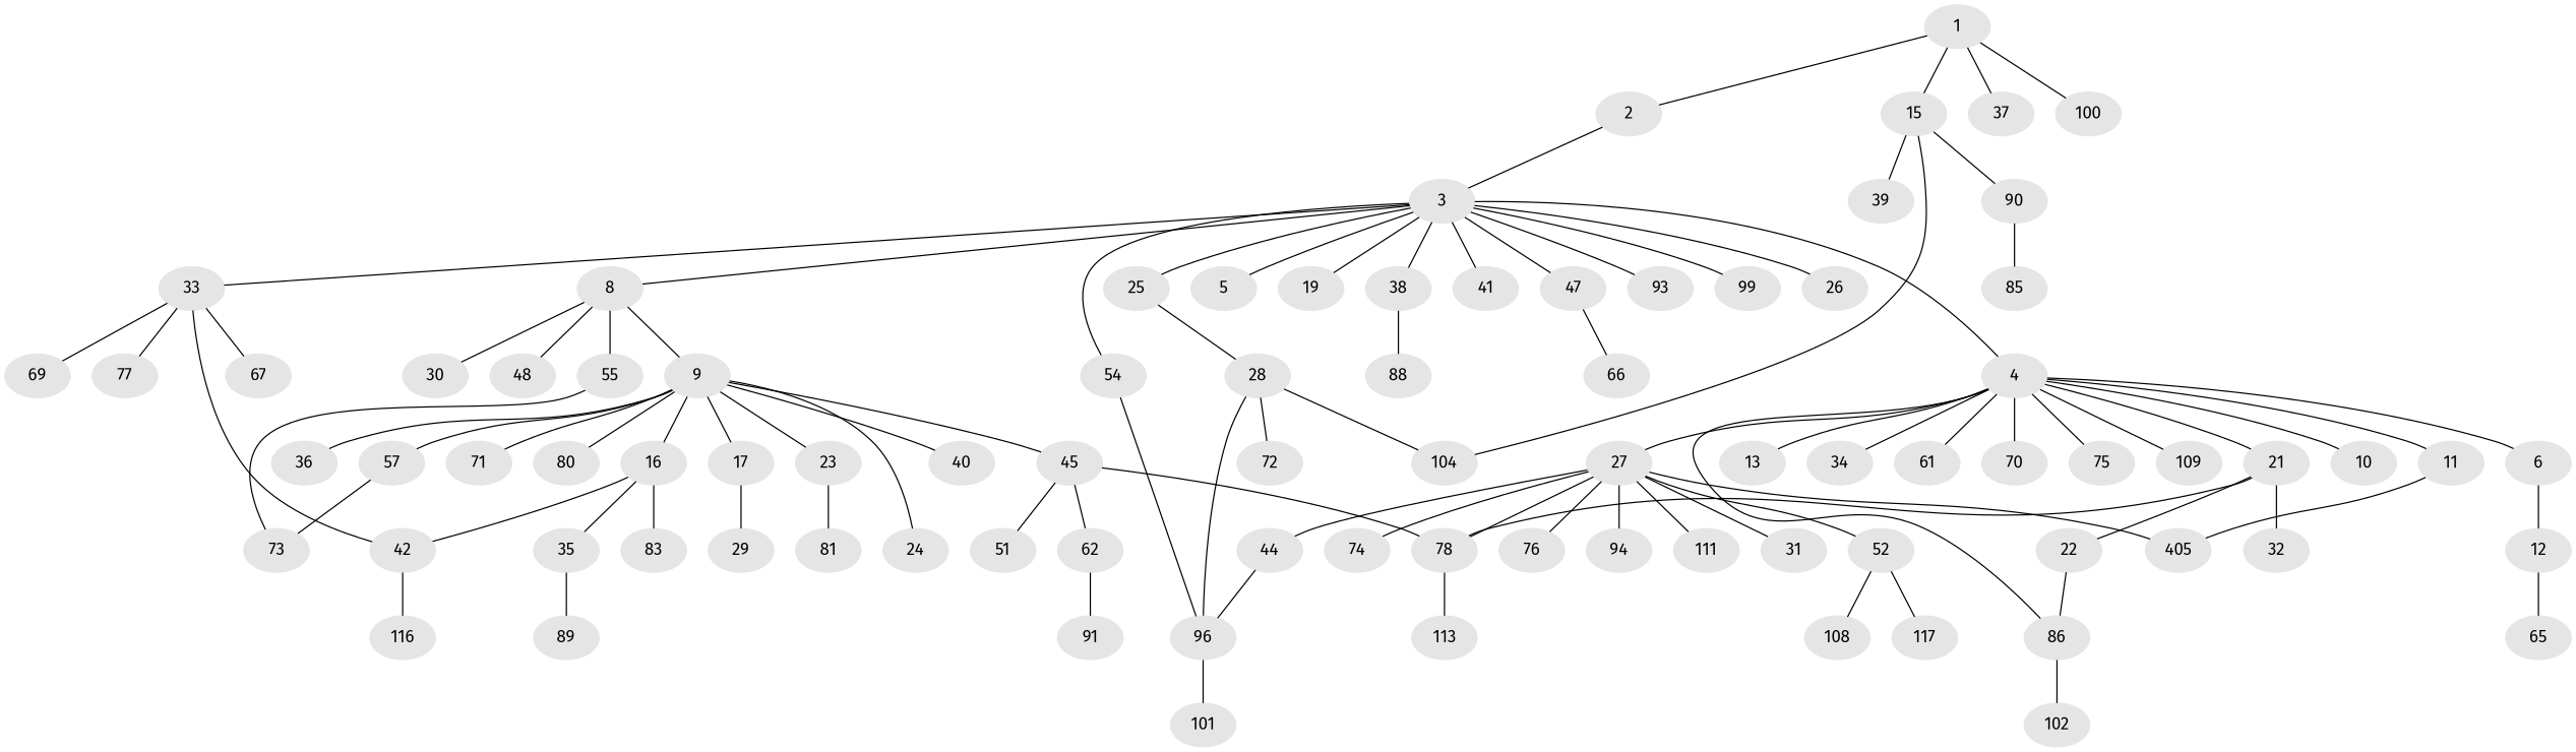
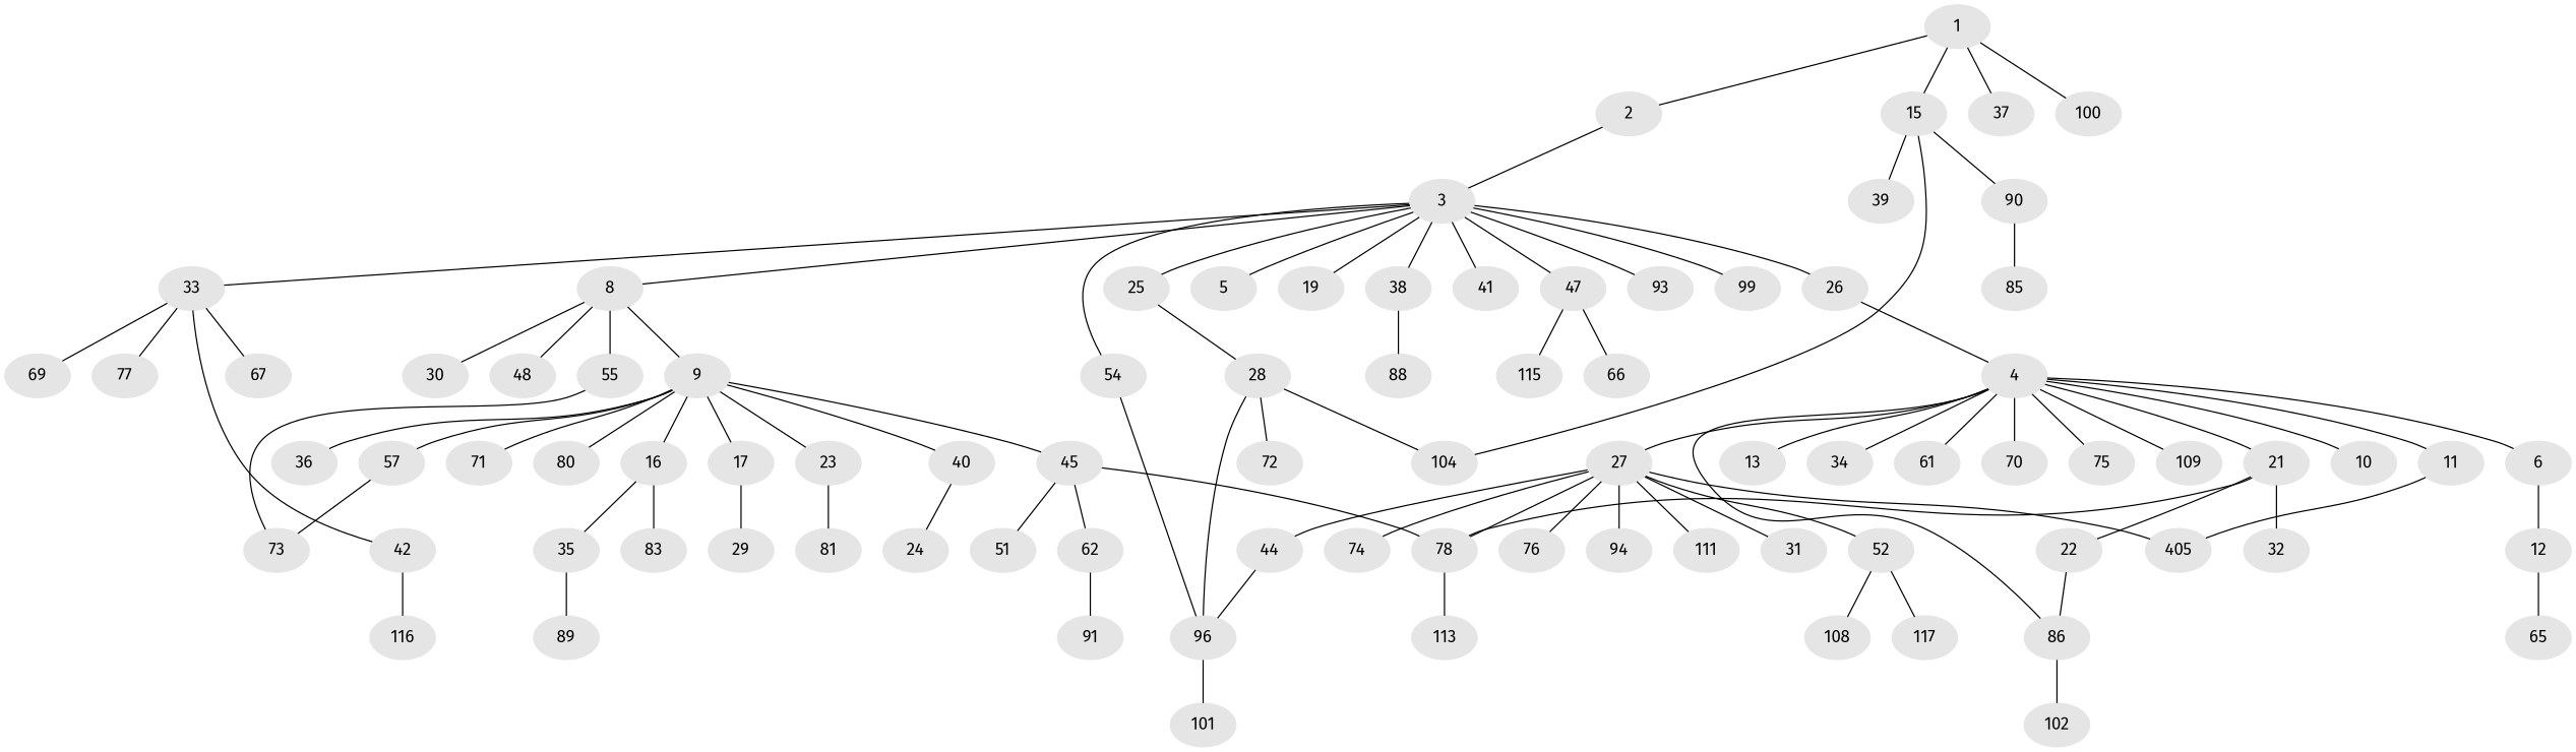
  graph {
    fontname="Fira Sans"
    node [color=gray90 fontname="Fira Sans" style=filled]
    edge [fontname="Fira Sans"]
    1 [super="+53"]
    2
    15 [super="+58"]
    37
    100
    3 [super="+43"]
    39
    90
    104
    4 [super="+7"]
    5 [super="+96"]
    8 [super="+18"]
    19
    25
    26
    33 [super="+112"]
    38 [super="+64"]
    41
    47 [super="+61"]
    54
    93
    99
    6
    10
    11
    13
    21 [super="+68"]
    27 [super="+114"]
    34
    n30 [label=61]
    70
    75
    86
    109
    9 [super="+20"]
    30
    48
    55 [super="+98"]
    16 [super="+49"]
    17 [super="+84"]
    23
    24
    36 [super="+103"]
    40
    45 [super="+50"]
    57
    71
    80
    28 [super="+46"]
    42
    67
    69 [super="+79"]
    77
    88 [super="+95"]
    66
+   115
    n57 [label=96 super="+82"]
    12 [super="+106"]
    n59 [label=405]
    22 [super="+60"]
    32 [super="+110"]
    78 [super="+87"]
    31
    44
    52 [super="+92"]
    74
    76
    94
    111
    102
    65
    73 [super="+97"]
    35 [super="+59"]
    83
    29
    81
    51
    62
    85
    89
    116
    113
    72
    108
    117
    101
    91
    1 -- 2
    1 -- 15
    1 -- 37
    1 -- 100
    2 -- 3
    15 -- 39
    15 -- 90
    15 -- 104
-   3 -- 4
+   26 -- 4
    3 -- 5
    3 -- 8
    3 -- 19
    3 -- 25
    3 -- 26
    3 -- 33
    3 -- 38
    3 -- 41
    3 -- 47
    3 -- 54
    3 -- 93
    3 -- 99
    90 -- 85
    4 -- 6
    4 -- 10
    4 -- 11
    4 -- 13
    4 -- 21
    4 -- 27
    4 -- 34
    4 -- n30
    4 -- 70
    4 -- 75
    4 -- 86
    4 -- 109
    8 -- 9
    8 -- 30
    8 -- 48
    8 -- 55
    25 -- 28
    33 -- 42
    33 -- 67
    33 -- 69
    33 -- 77
    38 -- 88
    47 -- 66
+   47 -- 115
    54 -- n57
    6 -- 12
    11 -- n59
    21 -- 22
    21 -- 32
    21 -- 78
    27 -- n59
    27 -- 78
    27 -- 31
    27 -- 44
    27 -- 52
    27 -- 74
    27 -- 76
    27 -- 94
    27 -- 111
    86 -- 102
    9 -- 16
    9 -- 17
    9 -- 23
-   9 -- 24
+   40 -- 24
    9 -- 36
    9 -- 40
    9 -- 45
    9 -- 57
    9 -- 71
    9 -- 80
    55 -- 73
-   16 -- 42
    16 -- 35
    16 -- 83
    17 -- 29
    23 -- 81
    45 -- 78
    45 -- 51
    45 -- 62
    57 -- 73
    28 -- 104
    28 -- n57
    28 -- 72
    42 -- 116
    n57 -- 101
    12 -- 65
    22 -- 86
    78 -- 113
    44 -- n57
    52 -- 108
    52 -- 117
    35 -- 89
    62 -- 91
  }
